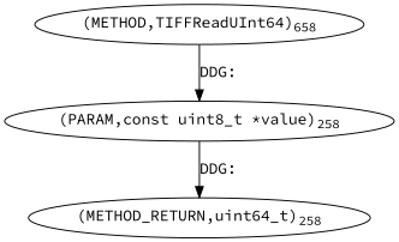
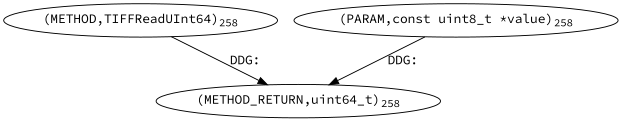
  digraph {
    fontname="Source Code Pro"
    node [fontname="Source Code Pro"]
    edge [fontname="Source Code Pro"]
-   n1 [label=<(METHOD,TIFFReadUInt64)<SUB>658</SUB>>]
+   n1 [label=<(METHOD,TIFFReadUInt64)<SUB>258</SUB>>]
    n2 [label=<(PARAM,const uint8_t *value)<SUB>258</SUB>>]
    n3 [label=<(METHOD_RETURN,uint64_t)<SUB>258</SUB>>]
-   n1 -> n2 [label="DDG: "]
+   n1 -> n3 [label="DDG: "]
    n2 -> n3 [label="DDG: "]
  }
